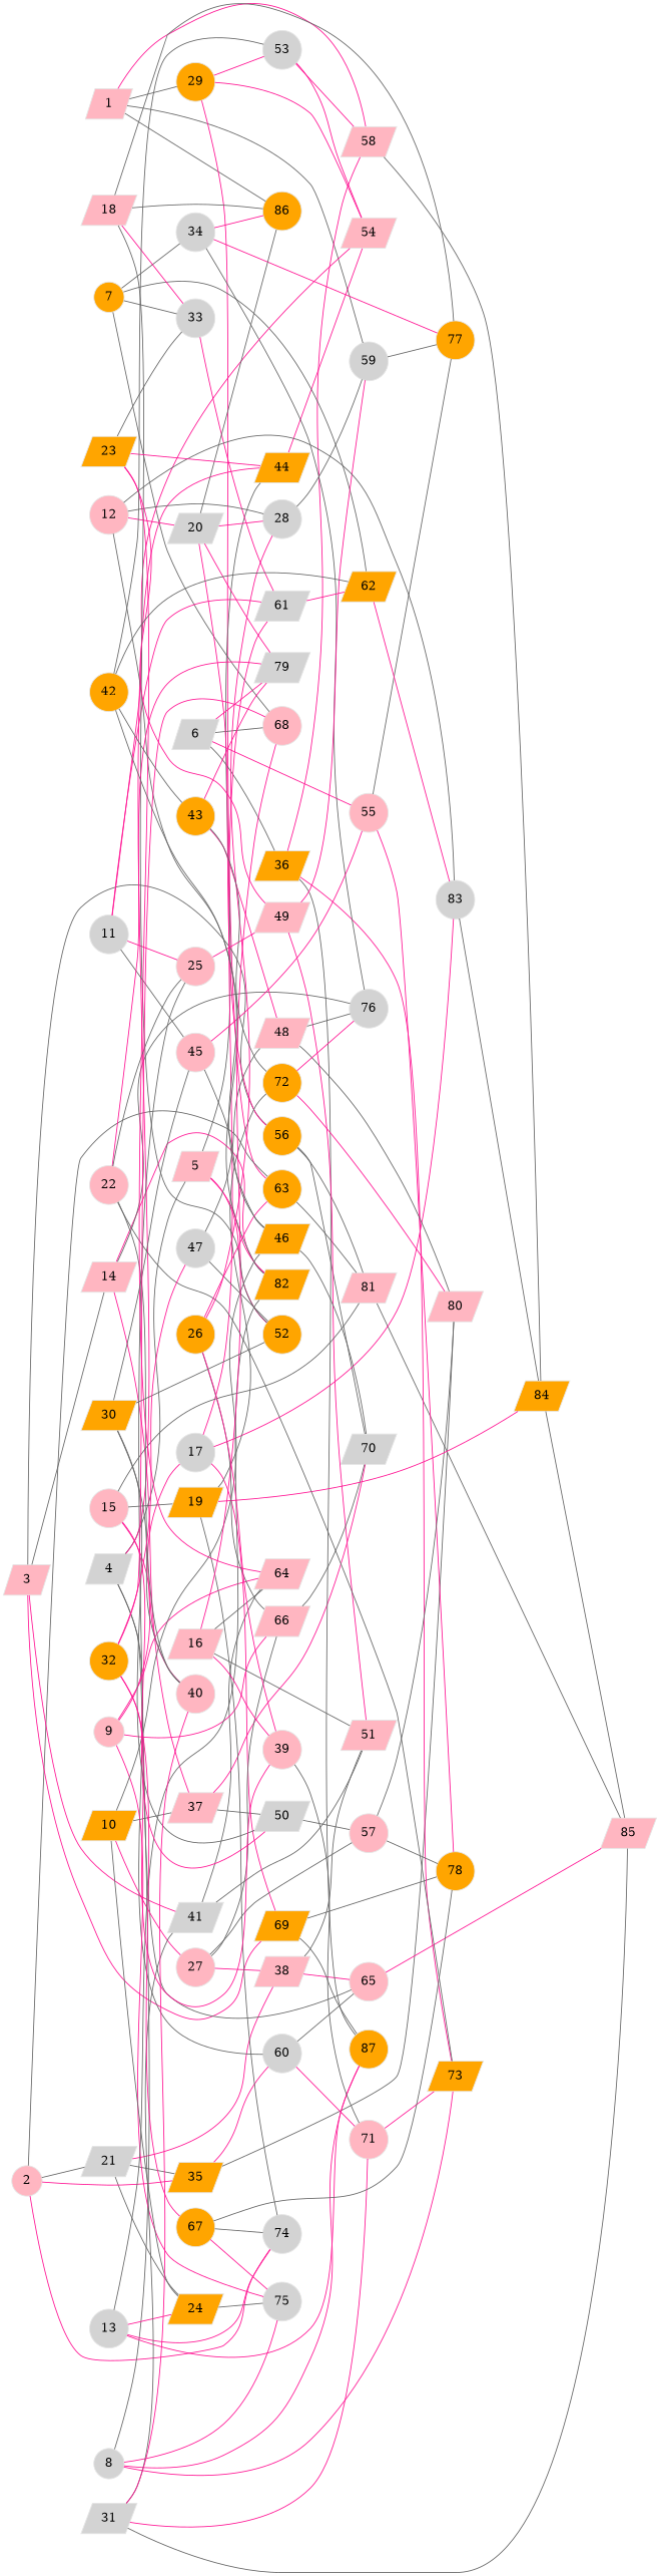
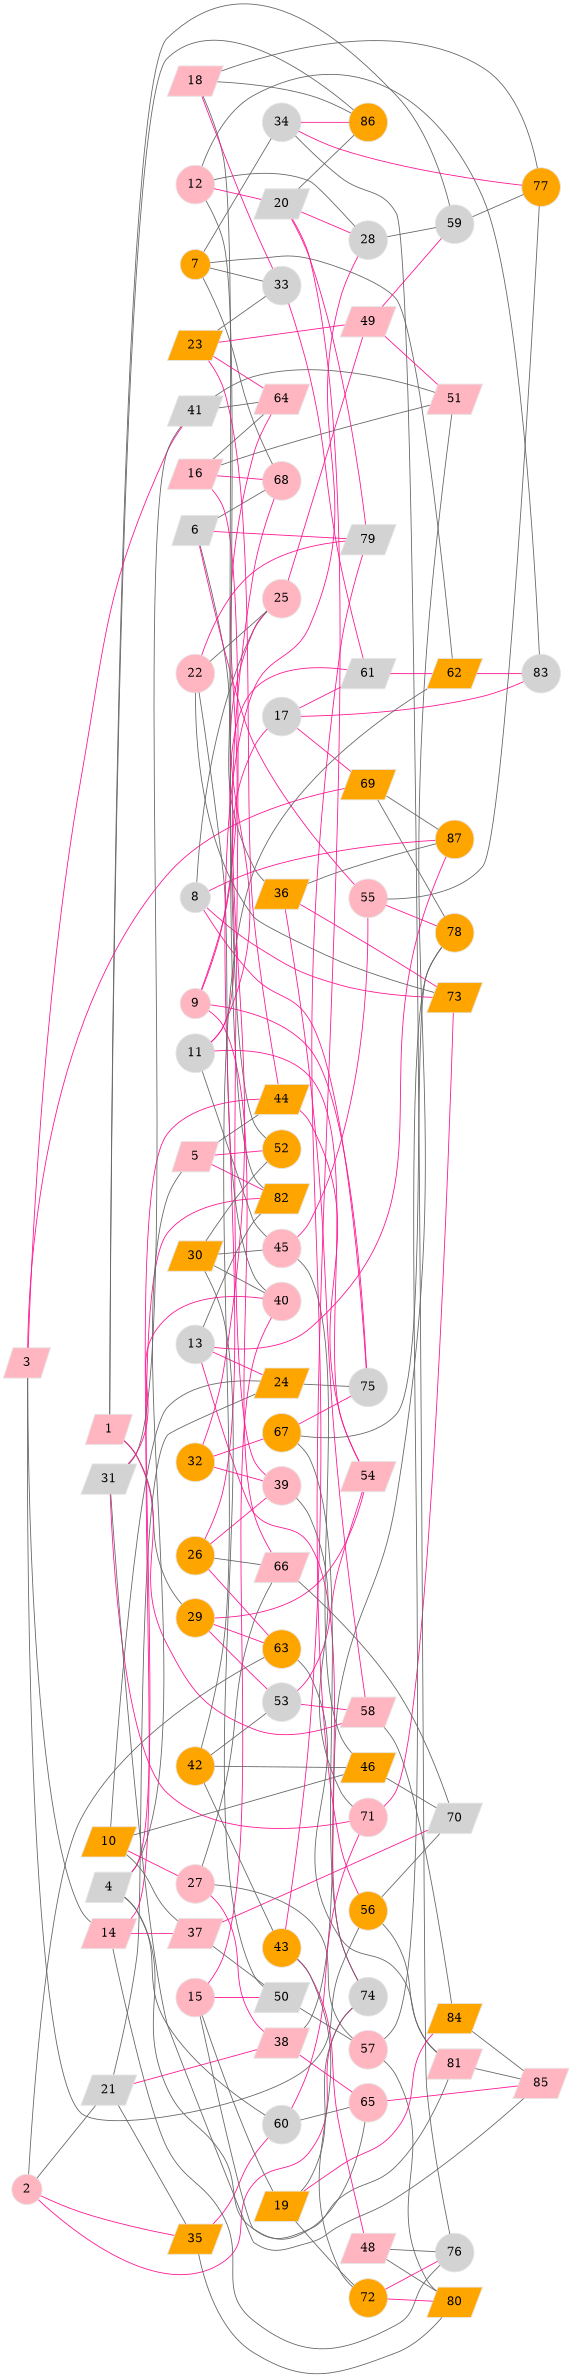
  graph {
    rankdir=LR
    node [color=gray90 fillcolor=lightpink shape=circle style=filled]
    edge [color=gray40]
    1 [shape=parallelogram]
    29 [fillcolor=orange]
    58 [shape=parallelogram]
    59 [fillcolor=lightgrey]
    86 [fillcolor=orange]
    63 [fillcolor=orange]
    54 [shape=parallelogram]
    53 [fillcolor=lightgrey]
    84 [fillcolor=orange shape=parallelogram]
    77 [fillcolor=orange]
    21 [fillcolor=lightgrey shape=parallelogram]
    2
    35 [fillcolor=orange shape=parallelogram]
    74 [fillcolor=lightgrey]
    24 [fillcolor=orange shape=parallelogram]
    38 [shape=parallelogram]
    60 [fillcolor=lightgrey]
-   80 [shape=parallelogram]
+   80 [fillcolor=orange shape=parallelogram]
    81 [shape=parallelogram]
    3 [shape=parallelogram]
    14 [shape=parallelogram]
    41 [fillcolor=lightgrey shape=parallelogram]
    56 [fillcolor=orange]
    69 [fillcolor=orange shape=parallelogram]
    82 [fillcolor=orange shape=parallelogram]
    37 [shape=parallelogram]
    76 [fillcolor=lightgrey]
    64 [shape=parallelogram]
    51 [shape=parallelogram]
    70 [fillcolor=lightgrey shape=parallelogram]
    87 [fillcolor=orange]
    78 [fillcolor=orange]
    4 [fillcolor=lightgrey shape=parallelogram]
    5 [shape=parallelogram]
    44 [fillcolor=orange shape=parallelogram]
    65
    52 [fillcolor=orange]
    71
    85 [shape=parallelogram]
    6 [fillcolor=lightgrey shape=parallelogram]
    36 [fillcolor=orange shape=parallelogram]
    55
    68
    79 [fillcolor=lightgrey shape=parallelogram]
    73 [fillcolor=orange shape=parallelogram]
    7 [fillcolor=orange]
    33 [fillcolor=lightgrey]
    34 [fillcolor=lightgrey]
    62 [fillcolor=orange shape=parallelogram]
    61 [fillcolor=lightgrey shape=parallelogram]
    83 [fillcolor=lightgrey]
    8 [fillcolor=lightgrey]
    25
    75 [fillcolor=lightgrey]
    49 [shape=parallelogram]
    9
    17 [fillcolor=lightgrey]
    66 [shape=parallelogram]
    10 [fillcolor=orange shape=parallelogram]
    27
    46 [fillcolor=orange shape=parallelogram]
    57
    50 [fillcolor=lightgrey shape=parallelogram]
    11 [fillcolor=lightgrey]
    45
    12
    28 [fillcolor=lightgrey]
    20 [fillcolor=lightgrey shape=parallelogram]
-   47 [fillcolor=lightgrey]
    48 [shape=parallelogram]
    13 [fillcolor=lightgrey]
    19 [fillcolor=orange shape=parallelogram]
    15
    40
    72 [fillcolor=orange]
    16 [shape=parallelogram]
    39
    18 [shape=parallelogram]
    22
    23 [fillcolor=orange shape=parallelogram]
    26 [fillcolor=orange]
    30 [fillcolor=orange shape=parallelogram]
    31 [fillcolor=lightgrey shape=parallelogram]
    32 [fillcolor=orange]
    67 [fillcolor=orange]
    42 [fillcolor=orange]
    43 [fillcolor=orange]
    1 -- 29
    1 -- 58 [color=deeppink]
    1 -- 59
    1 -- 86
    29 -- 63 [color=deeppink]
    29 -- 54 [color=deeppink]
    29 -- 53 [color=deeppink]
    58 -- 84
    59 -- 77
    63 -- 81
    53 -- 58 [color=deeppink]
    53 -- 54 [color=deeppink]
    84 -- 85
    21 -- 35
    21 -- 24
    21 -- 38 [color=deeppink]
    2 -- 63
    2 -- 21
    2 -- 35 [color=deeppink]
    2 -- 74 [color=deeppink]
    35 -- 60 [color=deeppink]
    35 -- 80
    24 -- 75
    38 -- 51
    38 -- 65 [color=deeppink]
    60 -- 65
    60 -- 71 [color=deeppink]
    81 -- 85
    3 -- 14
    3 -- 41 [color=deeppink]
    3 -- 56
    3 -- 69 [color=deeppink]
    14 -- 82 [color=deeppink]
    14 -- 37 [color=deeppink]
    14 -- 76
    41 -- 64
    41 -- 51
    56 -- 81
    56 -- 70
    69 -- 87
    69 -- 78
    37 -- 70 [color=deeppink]
    37 -- 50
    4 -- 60
    4 -- 5
    4 -- 44 [color=deeppink]
    4 -- 65
    5 -- 82 [color=deeppink]
    5 -- 44
    5 -- 52 [color=deeppink]
    44 -- 54 [color=deeppink]
    65 -- 85 [color=deeppink]
    71 -- 73 [color=deeppink]
    6 -- 36
    6 -- 55 [color=deeppink]
    6 -- 68
    6 -- 79 [color=deeppink]
    36 -- 58 [color=deeppink]
    36 -- 87
    36 -- 73 [color=deeppink]
    55 -- 77
    55 -- 78 [color=deeppink]
    7 -- 68
    7 -- 33
    7 -- 34
    7 -- 62
    33 -- 61 [color=deeppink]
    34 -- 86 [color=deeppink]
    34 -- 77 [color=deeppink]
    34 -- 76
    62 -- 83 [color=deeppink]
    61 -- 62 [color=deeppink]
-   83 -- 84
    8 -- 87 [color=deeppink]
    8 -- 73 [color=deeppink]
    8 -- 25
    8 -- 75 [color=deeppink]
    25 -- 49 [color=deeppink]
    49 -- 59 [color=deeppink]
    49 -- 51 [color=deeppink]
    9 -- 64 [color=deeppink]
    9 -- 75 [color=deeppink]
    9 -- 17 [color=deeppink]
    9 -- 66 [color=deeppink]
    17 -- 69 [color=deeppink]
    17 -- 61 [color=deeppink]
    17 -- 83 [color=deeppink]
    66 -- 70
    10 -- 24
    10 -- 37
    10 -- 27 [color=deeppink]
    10 -- 46
    27 -- 38 [color=deeppink]
    27 -- 66
    27 -- 57
    46 -- 70
    57 -- 80
    57 -- 78
    50 -- 57
    11 -- 54 [color=deeppink]
    11 -- 61 [color=deeppink]
    11 -- 25 [color=deeppink]
    11 -- 45
    45 -- 55 [color=deeppink]
    45 -- 46
    12 -- 82
    12 -- 83
    12 -- 28
    12 -- 20 [color=deeppink]
    28 -- 59
    20 -- 86
    20 -- 56 [color=deeppink]
    20 -- 79 [color=deeppink]
    20 -- 28 [color=deeppink]
-   47 -- 52
-   47 -- 48
    48 -- 80
    48 -- 76
    13 -- 74 [color=deeppink]
    13 -- 24 [color=deeppink]
    13 -- 82
    13 -- 87 [color=deeppink]
    19 -- 84 [color=deeppink]
    19 -- 74
    19 -- 72
    15 -- 81
    15 -- 50 [color=deeppink]
    15 -- 19
    15 -- 40 [color=deeppink]
    72 -- 80 [color=deeppink]
    72 -- 76 [color=deeppink]
    16 -- 64
    16 -- 51
    16 -- 68 [color=deeppink]
    16 -- 39 [color=deeppink]
    39 -- 71
    18 -- 86
    18 -- 77
    18 -- 52
    18 -- 33 [color=deeppink]
    22 -- 79 [color=deeppink]
    22 -- 73
    22 -- 25
    22 -- 40
    23 -- 64 [color=deeppink]
    23 -- 44 [color=deeppink]
    23 -- 33
    23 -- 49 [color=deeppink]
    26 -- 63 [color=deeppink]
    26 -- 66
    26 -- 28 [color=deeppink]
    26 -- 39 [color=deeppink]
    30 -- 52
    30 -- 50
    30 -- 45
    30 -- 40
    31 -- 41
    31 -- 71 [color=deeppink]
    31 -- 85
    31 -- 40 [color=deeppink]
    32 -- 68 [color=deeppink]
-   32 -- 47 [color=deeppink]
    32 -- 39 [color=deeppink]
    32 -- 67 [color=deeppink]
    67 -- 74
    67 -- 78
    67 -- 75 [color=deeppink]
    42 -- 53
    42 -- 62
    42 -- 46
    42 -- 43
    43 -- 79 [color=deeppink]
    43 -- 48 [color=deeppink]
    43 -- 72
  }
